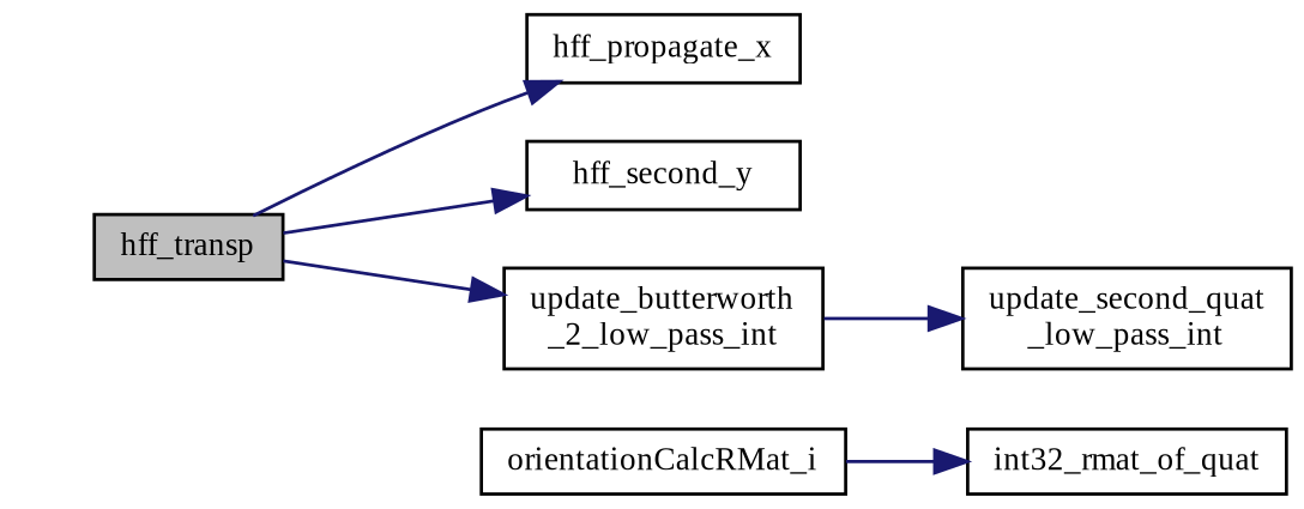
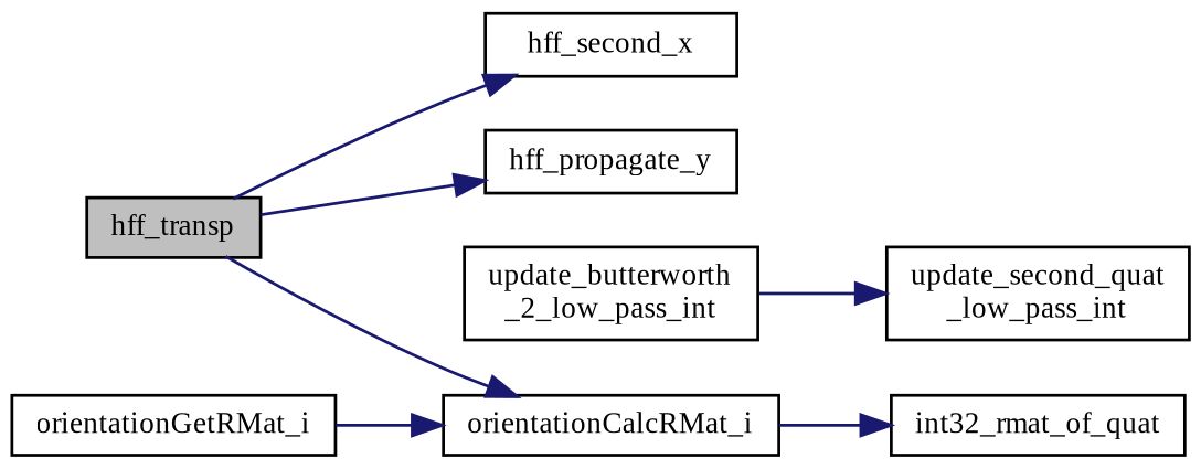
  digraph {
    fontname="Liberation Serif"
    rankdir=LR
    node [color=black fillcolor=white fontname="Liberation Serif" fontsize=10 shape=record style=filled]
    edge [color=midnightblue fontname="Liberation Serif" fontsize=10 labelfontname=FreeSans labelfontsize=10 style=solid]
    n1 [fillcolor=grey75 fontcolor=black height=0.2 label=hff_transp width=0.4]
-   n2 [height=0.2 label=hff_propagate_x width=0.4]
-   n3 [height=0.2 label=hff_second_y width=0.4]
+   n2 [height=0.2 label=hff_second_x width=0.4]
+   n3 [height=0.2 label=hff_propagate_y width=0.4]
    n4 [height=0.2 label="update_butterworth\l_2_low_pass_int" width=0.4]
    n5 [height=0.2 label="update_second_quat\l_low_pass_int" width=0.4]
+   n6 [height=0.2 label=orientationGetRMat_i width=0.4]
    n7 [height=0.2 label=orientationCalcRMat_i width=0.4]
    n8 [height=0.2 label=int32_rmat_of_quat width=0.4]
    n1 -> n2
    n1 -> n3
-   n1 -> n4
+   n1 -> n7
    n4 -> n5
+   n6 -> n7
    n7 -> n8
  }
